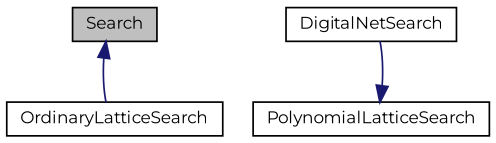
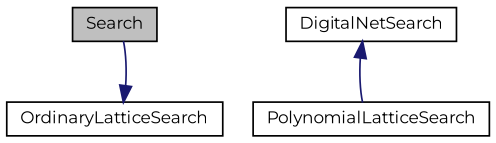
  digraph {
    fontname=Montserrat
    node [color=black fontname=Montserrat fontsize=10 shape=record]
    edge [color=midnightblue dir=back fontname=Montserrat fontsize=10 labelfontname=Helvetica labelfontsize=10 style=solid]
    n1 [fillcolor=grey75 fontcolor=black height=0.2 label=Search style=filled width=0.4]
    n2 [height=0.2 label=OrdinaryLatticeSearch width=0.4]
    n3 [height=0.2 label=DigitalNetSearch width=0.4]
    n4 [height=0.2 label=PolynomialLatticeSearch width=0.4]
-   n1 -> n2
-   n4 -> n3
+   n2 -> n1
+   n3 -> n4
  }
